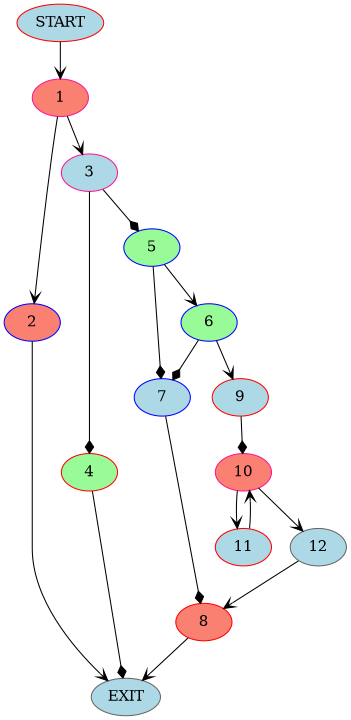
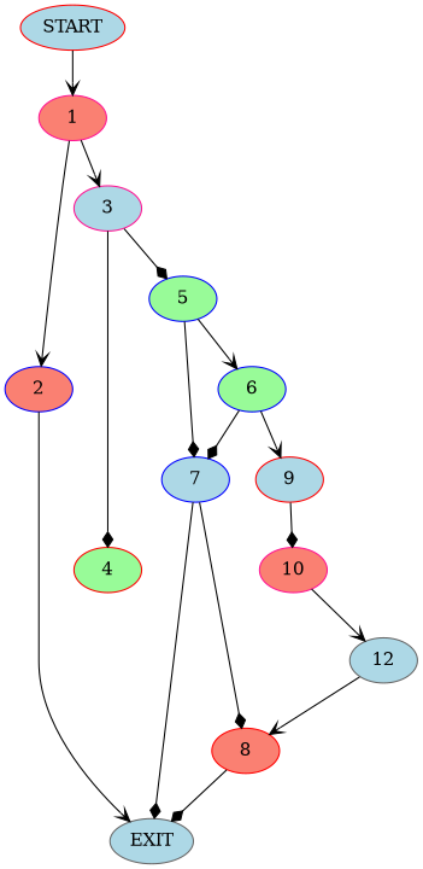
  digraph {
    node [color=red fillcolor=lightblue style=filled]
    edge [arrowhead=vee]
    n1 [label=START]
    1 [color=deeppink fillcolor=salmon]
    2 [color=blue fillcolor=salmon]
    3 [color=deeppink]
    n5 [color=gray40 label=EXIT]
    4 [fillcolor=palegreen]
    5 [color=blue fillcolor=palegreen]
    6 [color=blue fillcolor=palegreen]
    7 [color=blue]
    9
    8 [fillcolor=salmon]
    10 [color=deeppink fillcolor=salmon]
-   11
    12 [color=gray40]
    n1 -> 1
    1 -> 2
    1 -> 3
    2 -> n5
    3 -> 4 [arrowhead=diamond]
    3 -> 5 [arrowhead=diamond]
-   4 -> n5 [arrowhead=diamond]
+   7 -> n5 [arrowhead=diamond]
    5 -> 6
    5 -> 7 [arrowhead=diamond]
    6 -> 7 [arrowhead=diamond]
    6 -> 9
    7 -> 8 [arrowhead=diamond]
    9 -> 10 [arrowhead=diamond]
-   8 -> n5
-   10 -> 11
+   8 -> n5 [arrowhead=diamond]
    10 -> 12
-   11 -> 10
    12 -> 8
  }
